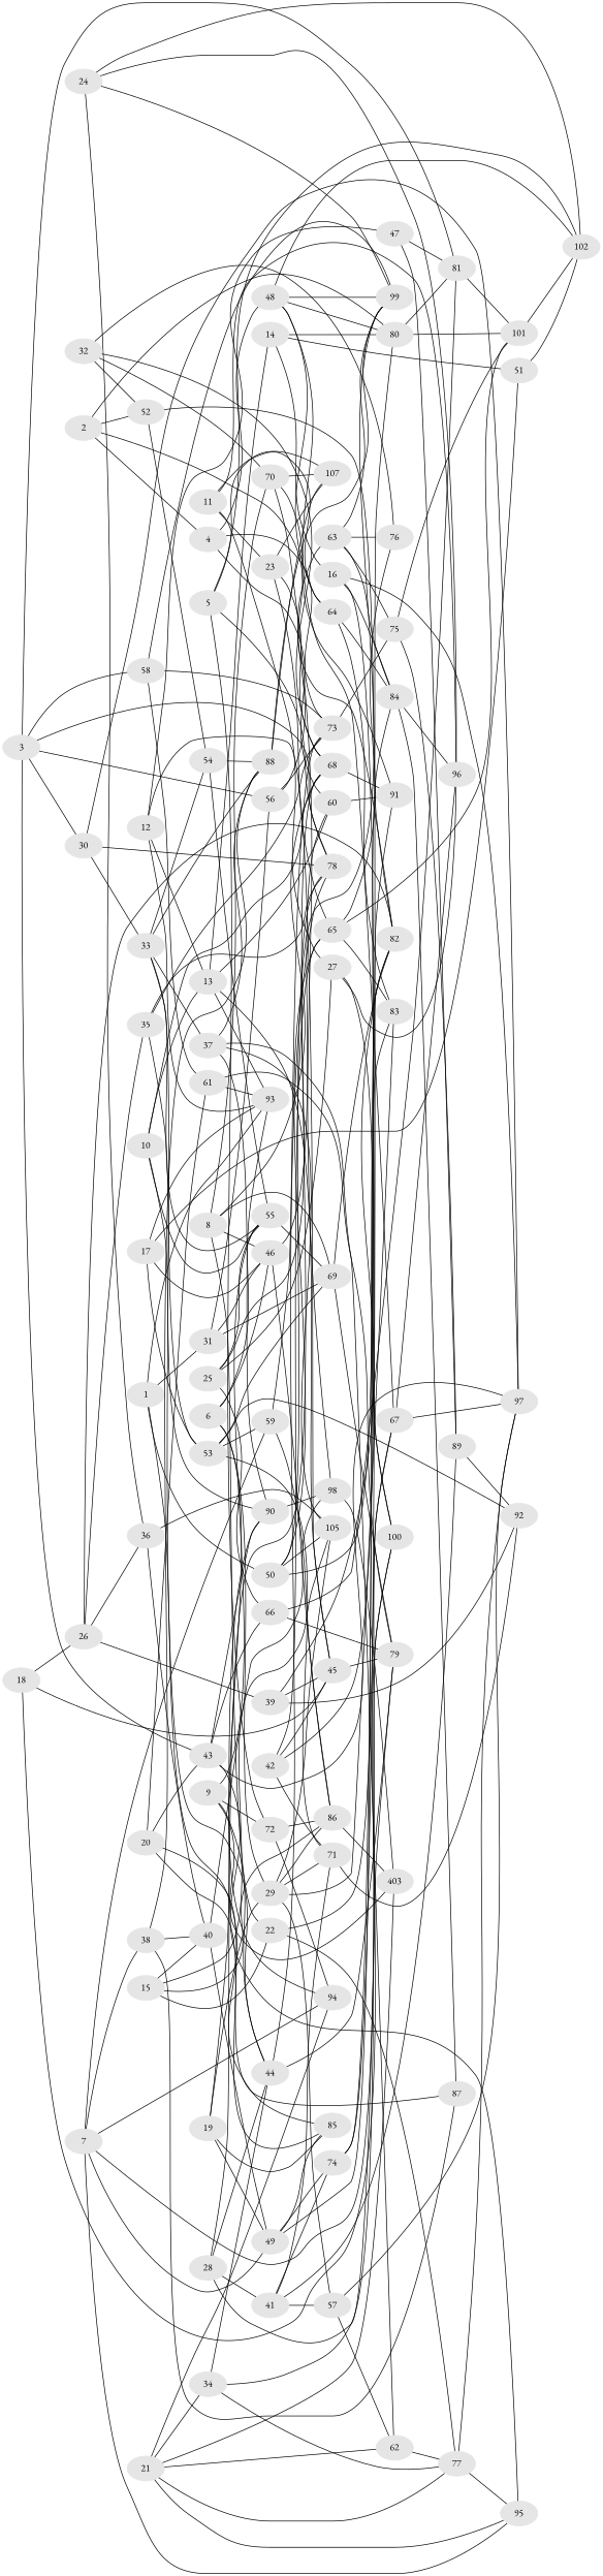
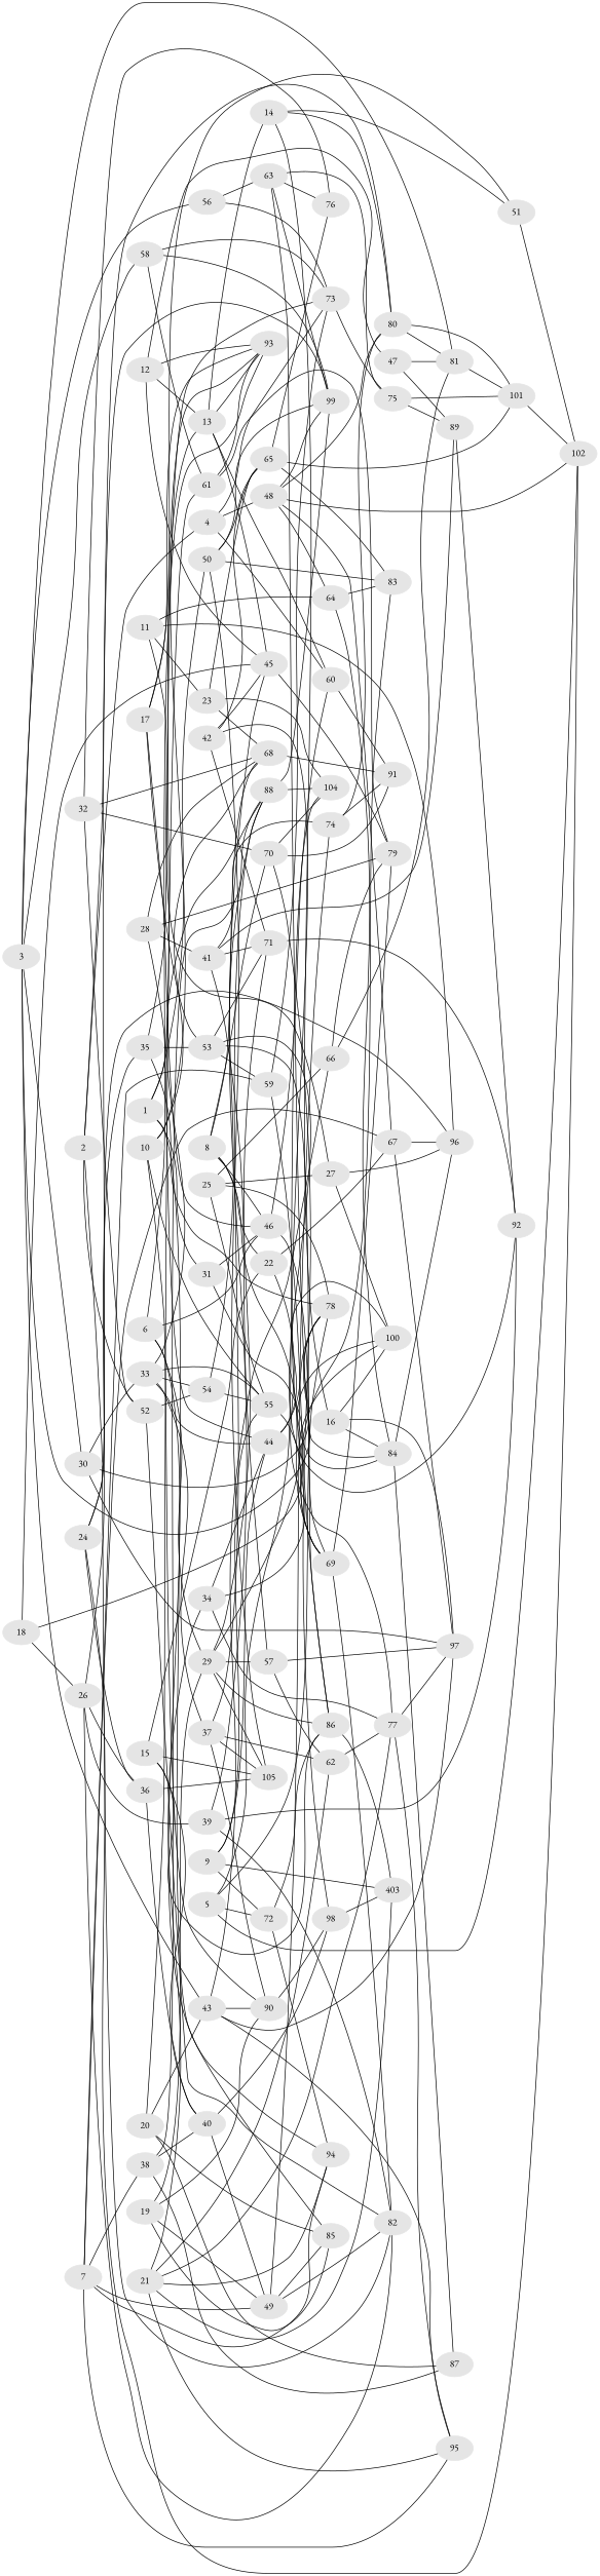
  graph {
    fontname="EB Garamond"
    rankdir=LR
    node [color=gray90 fontname="EB Garamond" style=filled]
    edge [fontname="EB Garamond" weight=1.0]
    1
    31
    50
    85
    93
    56
    46
    69
    105
    65
    99
    83
    2
    4
    52
    80
    82
    48
    60
    73
    54
    81
    101
    3
    30
    43
    58
    78
    97
    33
    95
    90
    66
    63
    61
    102
    67
    64
    91
    75
    5
    72
-   104 [label=107]
+   104
    94
    86
    6
    29
    57
    71
    7
    38
    49
    59
    40
    87
    88
    74
    96
    8
    22
    68
    70
    77
    98
    9
    44
    55
    n68 [label=403]
    79
    10
    13
    45
    14
    11
    23
    27
    100
    84
    12
    47
    89
    16
    51
    15
    17
    53
    92
    18
    26
    36
    35
    39
    19
    20
    21
    34
    62
    76
    24
    25
    28
    41
    37
    32
    42
    1 -- 31
    1 -- 50
    1 -- 85
    1 -- 93
-   31 -- 56
    31 -- 46
    31 -- 69
    50 -- 105 [weight=2.0]
    50 -- 65
    50 -- 99
    50 -- 83
    56 -- 73
    56 -- 63
    46 -- 60
    46 -- 86
    69 -- 82
    69 -- 79
    65 -- 83
    65 -- 101
    65 -- 76
    2 -- 4
    2 -- 52
    2 -- 80
    2 -- 82
    4 -- 48
    4 -- 60
    4 -- 73
    52 -- 82
    52 -- 54
    80 -- 81
    80 -- 101
    48 -- 99
    48 -- 80
    48 -- 102
    48 -- 67
    48 -- 64
    60 -- 91
    73 -- 75
    54 -- 88
    54 -- 55
    81 -- 101
    101 -- 102
    3 -- 56
    3 -- 81
    3 -- 30
    3 -- 43
    3 -- 58
    3 -- 78
    30 -- 78
    30 -- 97
    30 -- 33
    43 -- 97
    43 -- 95
    43 -- 90
    43 -- 66
    58 -- 99
    58 -- 73
    58 -- 61
    33 -- 54
    33 -- 88
    33 -- 44
    33 -- 55
    33 -- 37
    90 -- 98
    66 -- 81
    66 -- 79
    63 -- 99
    63 -- 75
    63 -- 84
    63 -- 76 [weight=2.0]
    61 -- 93
    61 -- 79
    67 -- 97
    67 -- 96 [weight=2.0]
    64 -- 83
    64 -- 84
    75 -- 101
    75 -- 89
    5 -- 78
    5 -- 102
    5 -- 72
    5 -- 104
    72 -- 94
    72 -- 86
    86 -- n68
    6 -- 93
    6 -- 46
    6 -- 94
    6 -- 29
    29 -- 105
    29 -- 83
    29 -- 86
    29 -- 57
    29 -- 71
    57 -- 97
    57 -- 62
    71 -- 92
    7 -- 95
    7 -- 67
    7 -- 94
    7 -- 38
    7 -- 49
    7 -- 59
    38 -- 40
    38 -- 87
    38 -- 88
    49 -- 85
    49 -- 82
    49 -- 74
    59 -- 73
    59 -- 86
    40 -- 49
    40 -- 98
    88 -- 99
    88 -- 104
    74 -- 80
    74 -- 91
    8 -- 46
    8 -- 69
    8 -- 22
    8 -- 68
    8 -- 70
    22 -- 67
    22 -- 77
    68 -- 91
    70 -- 91
    70 -- 104
    70 -- 98
    77 -- 97
    77 -- 95
    98 -- n68
    9 -- 72
    9 -- 44
    9 -- 55
    9 -- n68
    44 -- 78
-   44 -- 79
+   44 -- 100
    55 -- 69
    10 -- 90
    10 -- 68
    10 -- 55
    10 -- 13
    13 -- 93
    13 -- 60
    13 -- 45
    13 -- 14
    45 -- 79
    14 -- 80
    14 -- 16
    14 -- 51
    11 -- 64
    11 -- 96
    11 -- 23
    11 -- 27
    23 -- 65
    23 -- 104
    23 -- 68
    27 -- 96
    27 -- 100
    84 -- 87
    84 -- 96
    12 -- 93
    12 -- 13
    12 -- 45
    12 -- 47
    47 -- 81 [weight=2.0]
    47 -- 89
    89 -- 92
    16 -- 97
    16 -- 100
    16 -- 84
    51 -- 102 [weight=2.0]
    15 -- 105
    15 -- 86
    15 -- 40
    15 -- 22
    17 -- 93
    17 -- 46
    17 -- 51
    17 -- 53
    53 -- 69
    53 -- 71
    53 -- 59
    53 -- 92
    18 -- 45
    18 -- 100
    18 -- 26 [weight=2.0]
    26 -- 82
    26 -- 36
    26 -- 35
    26 -- 39
    36 -- 105
    36 -- 40
    35 -- 73
    35 -- 78
    35 -- 53
    39 -- 82
    39 -- 45
    39 -- 92
    19 -- 85
    19 -- 90
    19 -- 29
    19 -- 49
    20 -- 85
    20 -- 43
    20 -- 61
    20 -- 87
    21 -- 95
    21 -- 94
    21 -- 77
    21 -- n68
    21 -- 34
    21 -- 62
    34 -- 77
    34 -- 44
    34 -- 100
    62 -- 77
    24 -- 99
    24 -- 102
    24 -- 96
    24 -- 36
    25 -- 78
    25 -- 66
    25 -- 55
    25 -- 27
    28 -- 68
    28 -- 44
    28 -- 79
    28 -- 41
    41 -- 57
    41 -- 71 [weight=2.0]
    41 -- 74
    41 -- 89
    37 -- 105
    37 -- 90 [weight=2.0]
    37 -- 88
    37 -- 62
    32 -- 52
    32 -- 68
    32 -- 70
    32 -- 76
    42 -- 65
    42 -- 71
    42 -- 45
    42 -- 84
  }
